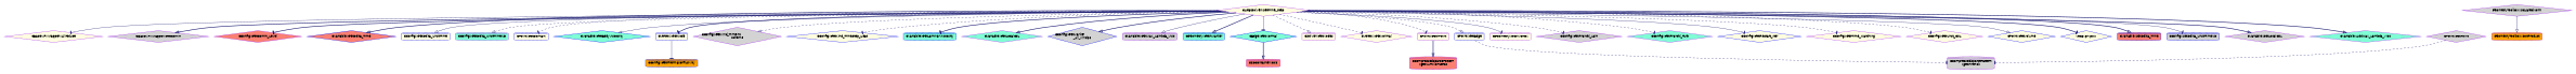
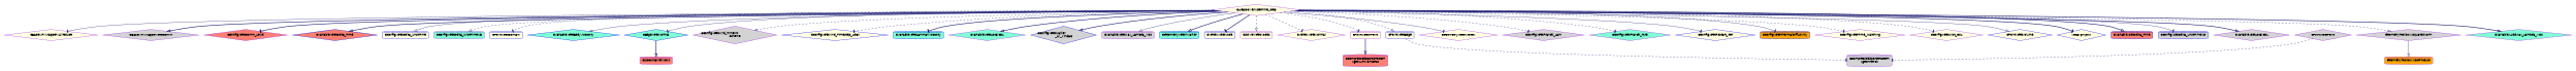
  digraph {
    rankdir=TB
    node [color=purple fillcolor=lightyellow fontname=Helvetica fontsize=10 shape=diamond style=filled]
    edge [arrowhead=onormal color=midnightblue fontname=Helvetica fontsize=10 labelfontname=Helvetica labelfontsize=10 style=dashed]
    n1 [fontcolor=black height=0.2 label="CHeatSolver::SetTime_Step" width=0.4]
    n2 [fillcolor=aquamarine height=0.2 label="CVariable::AddMax_Lambda_Visc" width=0.4]
    n3 [height=0.2 label="CBaseMPIWrapper::Allreduce" width=0.4]
    n4 [fillcolor=lightgrey height=0.2 label="CBaseMPIWrapper::GetComm" width=0.4]
    n5 [fillcolor=salmon height=0.2 label="CConfig::GetComm_Level" width=0.4]
    n6 [color=blue fillcolor=salmon height=0.2 label="CVariable::GetDelta_Time" width=0.4]
    n7 [color=blue height=0.2 label="CConfig::GetDelta_UnstTime" shape=cylinder width=0.4]
    n8 [fillcolor=aquamarine height=0.2 label="CConfig::GetDelta_UnstTimeND" shape=cylinder width=0.4]
    n9 [color=blue height=0.2 label="CPoint::GetDomain" shape=cylinder width=0.4]
    n10 [color=blue fillcolor=aquamarine height=0.2 label="CVariable::GetEddyViscosity" width=0.4]
    n11 [color=blue height=0.2 label="CPoint::GetEdge" shape=cylinder width=0.4]
    n12 [fillcolor=lightgrey height=0.2 label="CConfig::GetKind_TimeInt\lScheme" width=0.4]
    n13 [color=blue height=0.2 label="CConfig::GetKind_TimeStep_Heat" width=0.4]
    n14 [color=blue fillcolor=aquamarine height=0.2 label="CVariable::GetLaminarViscosity" shape=cylinder width=0.4]
    n15 [fillcolor=aquamarine height=0.2 label="CVariable::GetLocalCFL" width=0.4]
    n16 [color=blue fillcolor=lightgrey height=0.2 label="CConfig::GetMarker\l_All_KindBC" width=0.4]
    n17 [fillcolor=lightgrey height=0.2 label="CVariable::GetMax_Lambda_Visc" shape=cylinder width=0.4]
    n18 [color=blue fillcolor=aquamarine height=0.2 label="CGeometry::GetnMarker" shape=cylinder width=0.4]
    n19 [color=blue height=0.2 label="CVertex::GetNode" shape=cylinder width=0.4]
    n20 [height=0.2 label="CSolver::GetNodes" shape=cylinder width=0.4]
    n21 [height=0.2 label="CVertex::GetNormal" width=0.4]
    n22 [color=blue fillcolor=aquamarine height=0.2 label="CEdge::GetNormal" width=0.4]
    n23 [height=0.2 label="CPoint::GetnPoint" shape=cylinder width=0.4]
-   n24 [height=0.2 label="CGeometry::GetnVertex" shape=cylinder width=0.4]
+   n24 [height=0.2 label="CGeometry::GetnVertex" width=0.4]
    n25 [fillcolor=lightgrey height=0.2 label="CConfig::GetPrandtl_Lam" width=0.4]
    n26 [fillcolor=aquamarine height=0.2 label="CConfig::GetPrandtl_Turb" width=0.4]
    n27 [color=blue height=0.2 label="CConfig::GetRestart_Iter" width=0.4]
    n28 [color=blue fillcolor=orange height=0.2 label="CConfig::GetThermalDiffusivity" shape=cylinder width=0.4]
    n29 [height=0.2 label="CConfig::GetTime_Marching" width=0.4]
    n30 [height=0.2 label="CConfig::GetUnst_CFL" width=0.4]
    n31 [color=blue height=0.2 label="CPoint::GetVolume" width=0.4]
    n32 [color=blue height=0.2 label="VecExpr::pow" width=0.4]
    n33 [color=blue fillcolor=salmon height=0.2 label="CVariable::SetDelta_Time" shape=cylinder width=0.4]
    n34 [color=blue fillcolor=lightgrey height=0.2 label="CConfig::SetDelta_UnstTimeND" shape=cylinder width=0.4]
    n35 [fillcolor=lightgrey height=0.2 label="CVariable::SetLocalCFL" width=0.4]
    n36 [fillcolor=lightgrey height=0.2 label="GeometryToolbox::SquaredNorm" width=0.4]
    n37 [fillcolor=lightgrey height=0.2 label="CCompressedSparsePattern\l::getInnerIdx" shape=cylinder width=0.4]
    n38 [fillcolor=salmon height=0.2 label="C2DContainer::cols" shape=cylinder width=0.4]
    n39 [fillcolor=salmon height=0.2 label="CCompressedSparsePattern\l::getNumNonZeros" shape=cylinder width=0.4]
    n40 [fillcolor=lightgrey height=0.2 label="CPoint::GetPoint" width=0.4]
    n41 [fillcolor=orange height=0.2 label="GeometryToolbox::DotProduct" shape=cylinder width=0.4]
    n1 -> n2 [style=bold]
    n1 -> n3 [arrowhead=tee style=solid]
    n1 -> n4 [style=bold]
    n1 -> n5 [arrowhead=tee style=bold]
    n1 -> n6 [style=bold]
    n1 -> n7 [style=solid]
    n1 -> n8
    n1 -> n9 [arrowhead=tee]
    n1 -> n10 [style=solid]
    n1 -> n11
    n1 -> n12
    n1 -> n13 [arrowhead=tee]
    n1 -> n14 [arrowhead=tee style=bold]
    n1 -> n15 [style=bold]
    n1 -> n16 [style=bold]
    n1 -> n17 [style=solid]
    n1 -> n18 [style=bold]
    n1 -> n19 [arrowhead=tee style=bold]
    n1 -> n20
    n1 -> n21 [arrowhead=tee]
    n1 -> n22 [arrowhead=tee style=solid]
    n1 -> n23 [arrowhead=tee]
    n1 -> n24 [arrowhead=tee style=solid]
    n1 -> n25 [arrowhead=tee]
    n1 -> n26 [arrowhead=tee]
    n1 -> n27 [arrowhead=tee style=solid]
-   n19 -> n28 [arrowhead=tee style=solid]
+   n1 -> n28 [arrowhead=tee style=solid]
    n1 -> n29 [arrowhead=tee]
    n1 -> n30 [arrowhead=tee]
    n1 -> n31 [style=solid]
    n1 -> n32 [arrowhead=tee style=bold]
    n1 -> n33 [style=bold]
    n1 -> n34 [arrowhead=tee style=solid]
    n1 -> n35 [style=bold]
+   n1 -> n36
    n11 -> n37 [arrowhead=tee]
    n22 -> n38 [style=bold]
    n23 -> n39 [style=bold]
    n36 -> n41 [style=solid]
    n40 -> n37 [arrowhead=tee]
  }
